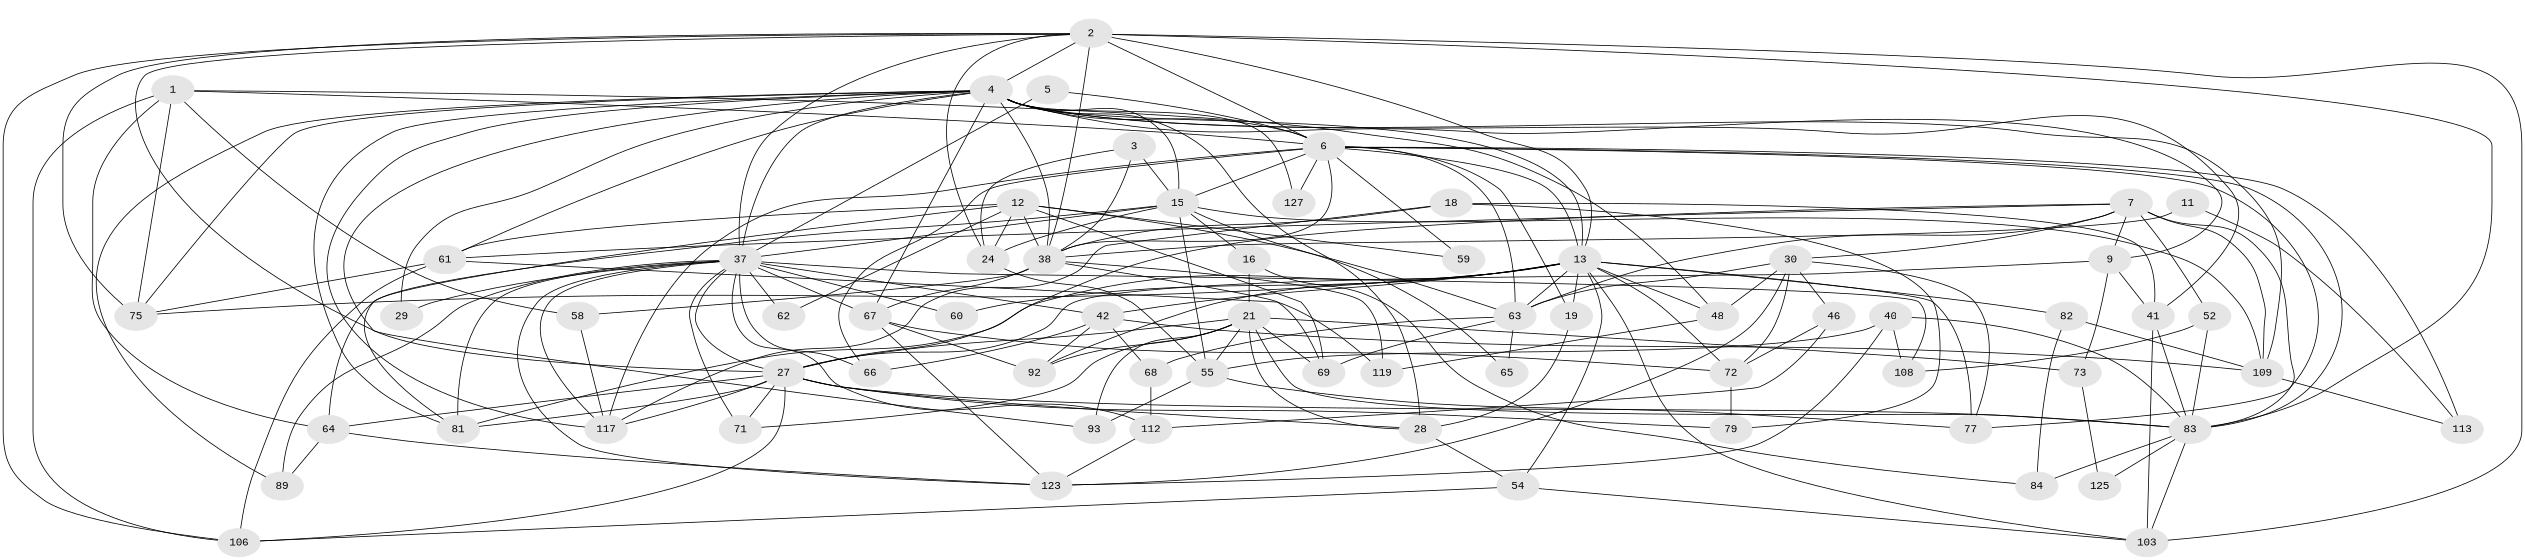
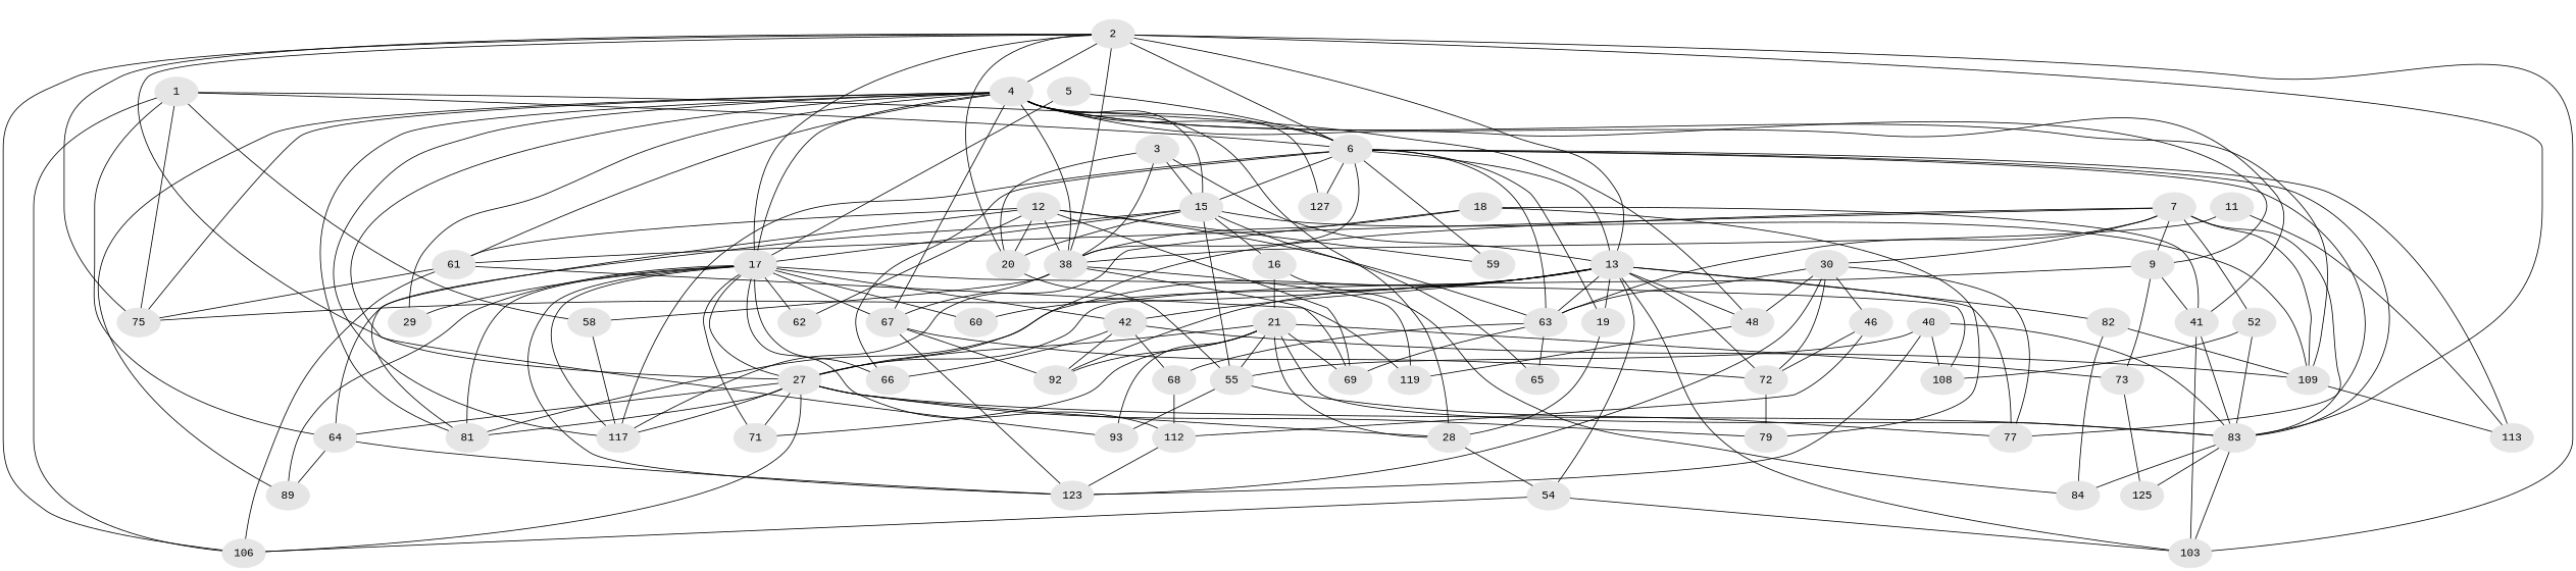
  graph {
    fontname="Liberation Mono"
    node [color=gray90 fontname="Liberation Mono" style=filled]
    edge [fontname="Liberation Mono"]
    1 [super="+100"]
    6 [super="+23+8+26"]
    48
    58
    64 [super="+78"]
    75 [super="+91"]
    106
    13 [super="+50"]
    38 [super="+53+110+116"]
    83 [super="+104"]
    15 [super="+114+37+20+25"]
    117 [super="+128"]
    127
    19 [super="+34"]
    59
    63 [super="+90"]
    66
    77 [super="+88"]
    113
    119
    89
    123
    2 [super="+85+105+56+102+124"]
    4 [super="+10"]
-   17 [super="+97+43" label=37]
-   24
+   17 [super="+97+43"]
+   24 [label=20]
    27 [super="+47"]
    103
    9 [super="+122+86"]
    n30 [label=29]
    28 [super="+101"]
    41 [super="+76"]
    61
    67
    81
    93
    109
    42
    54
    60
    72 [super="+129"]
    82
    92
    62
    71
    108
    112 [super="+130"]
    55 [super="+107"]
    79
    69
    84
    125
    16 [super="+33"]
    65
    3
    73
    5
    68
    7 [super="+80"]
    30 [super="+121"]
    52
    46
    11
    12 [super="+14+32"]
    21 [super="+29"]
    18
    40 [super="+44"]
    1 -- 6
    1 -- 48
    1 -- 58
    1 -- 64
    1 -- 75
    1 -- 106
    6 -- 13
    6 -- 38 [weight=2]
    6 -- 83
    6 -- 15
    6 -- 117
    6 -- 127
    6 -- 19
    6 -- 59 [weight=2]
    6 -- 63
    6 -- 66
    6 -- 77
    6 -- 113
    48 -- 119
    58 -- 117
    64 -- 89
    64 -- 123
    13 -- 48
    13 -- 75
    13 -- 19
    13 -- 63
    13 -- 77
    13 -- 103
    13 -- 81
    13 -- 42
    13 -- 54
    13 -- 60
    13 -- 72
    13 -- 82
    13 -- 92
    38 -- 58
    38 -- 119
    38 -- 67
    38 -- 69
    83 -- 103
    83 -- 84
    83 -- 125
    15 -- 64
    15 -- 17
    15 -- 24
    15 -- 109 [weight=2]
    15 -- 55
    15 -- 16
    15 -- 65 [weight=2]
    19 -- 28
    63 -- 69
    63 -- 65
    63 -- 68
    2 -- 6 [weight=4]
    2 -- 75
    2 -- 106
    2 -- 13
    2 -- 38
    2 -- 83
    2 -- 4
    2 -- 17
    2 -- 24
    2 -- 27 [weight=2]
    2 -- 103
    4 -- 6
    4 -- 75
-   4 -- 13
+   3 -- 13
    4 -- 38
    4 -- 15
    4 -- 117
    4 -- 127
    4 -- 89
    4 -- 17
    4 -- 9
    4 -- n30 [weight=2]
    4 -- 28
    4 -- 41
    4 -- 61
    4 -- 67
    4 -- 81
    4 -- 93
    4 -- 109 [weight=2]
    17 -- 117
    17 -- 66
    17 -- 89
    17 -- 123
    17 -- 27
    17 -- n30
    17 -- 67
    17 -- 81
    17 -- 42
    17 -- 60 [weight=2]
    17 -- 62
    17 -- 71
    17 -- 108
    17 -- 112
    24 -- 55
    27 -- 64
    27 -- 106
    27 -- 83
    27 -- 117
    27 -- 28
    27 -- 81
    27 -- 71
    27 -- 79
    9 -- 27
    9 -- 41
    9 -- 73
    28 -- 54
    41 -- 83
    41 -- 103
    61 -- 75
    61 -- 106
    61 -- 119
    67 -- 123
    67 -- 72
    67 -- 92
    109 -- 113
    42 -- 66
    42 -- 109
    42 -- 92
    42 -- 68
    54 -- 106
    54 -- 103
    72 -- 79
    82 -- 109
    82 -- 84
    112 -- 123
    55 -- 77
    55 -- 93
    16 -- 84
    16 -- 21
    3 -- 38
    3 -- 15
    3 -- 24
    73 -- 125
    5 -- 6
    5 -- 17
    68 -- 112
    7 -- 83
    7 -- 63
    7 -- 27
    7 -- 9
    7 -- 61
    7 -- 109
    7 -- 30
    7 -- 52
    30 -- 48
    30 -- 63
    30 -- 77
    30 -- 123
    30 -- 72
    30 -- 46
    52 -- 83
    52 -- 108
    46 -- 72
    46 -- 112
    11 -- 38
    11 -- 113
    12 -- 38
    12 -- 59
    12 -- 63
    12 -- 24
    12 -- 61
    12 -- 81
    12 -- 62
    12 -- 69
    21 -- 83 [weight=2]
    21 -- 27
    21 -- 28
    21 -- 93
    21 -- 92
    21 -- 71
    21 -- 55
    21 -- 69
    21 -- 73
    18 -- 38
    18 -- 117
    18 -- 41
    18 -- 79
    40 -- 83
    40 -- 123
    40 -- 108
    40 -- 55
  }
